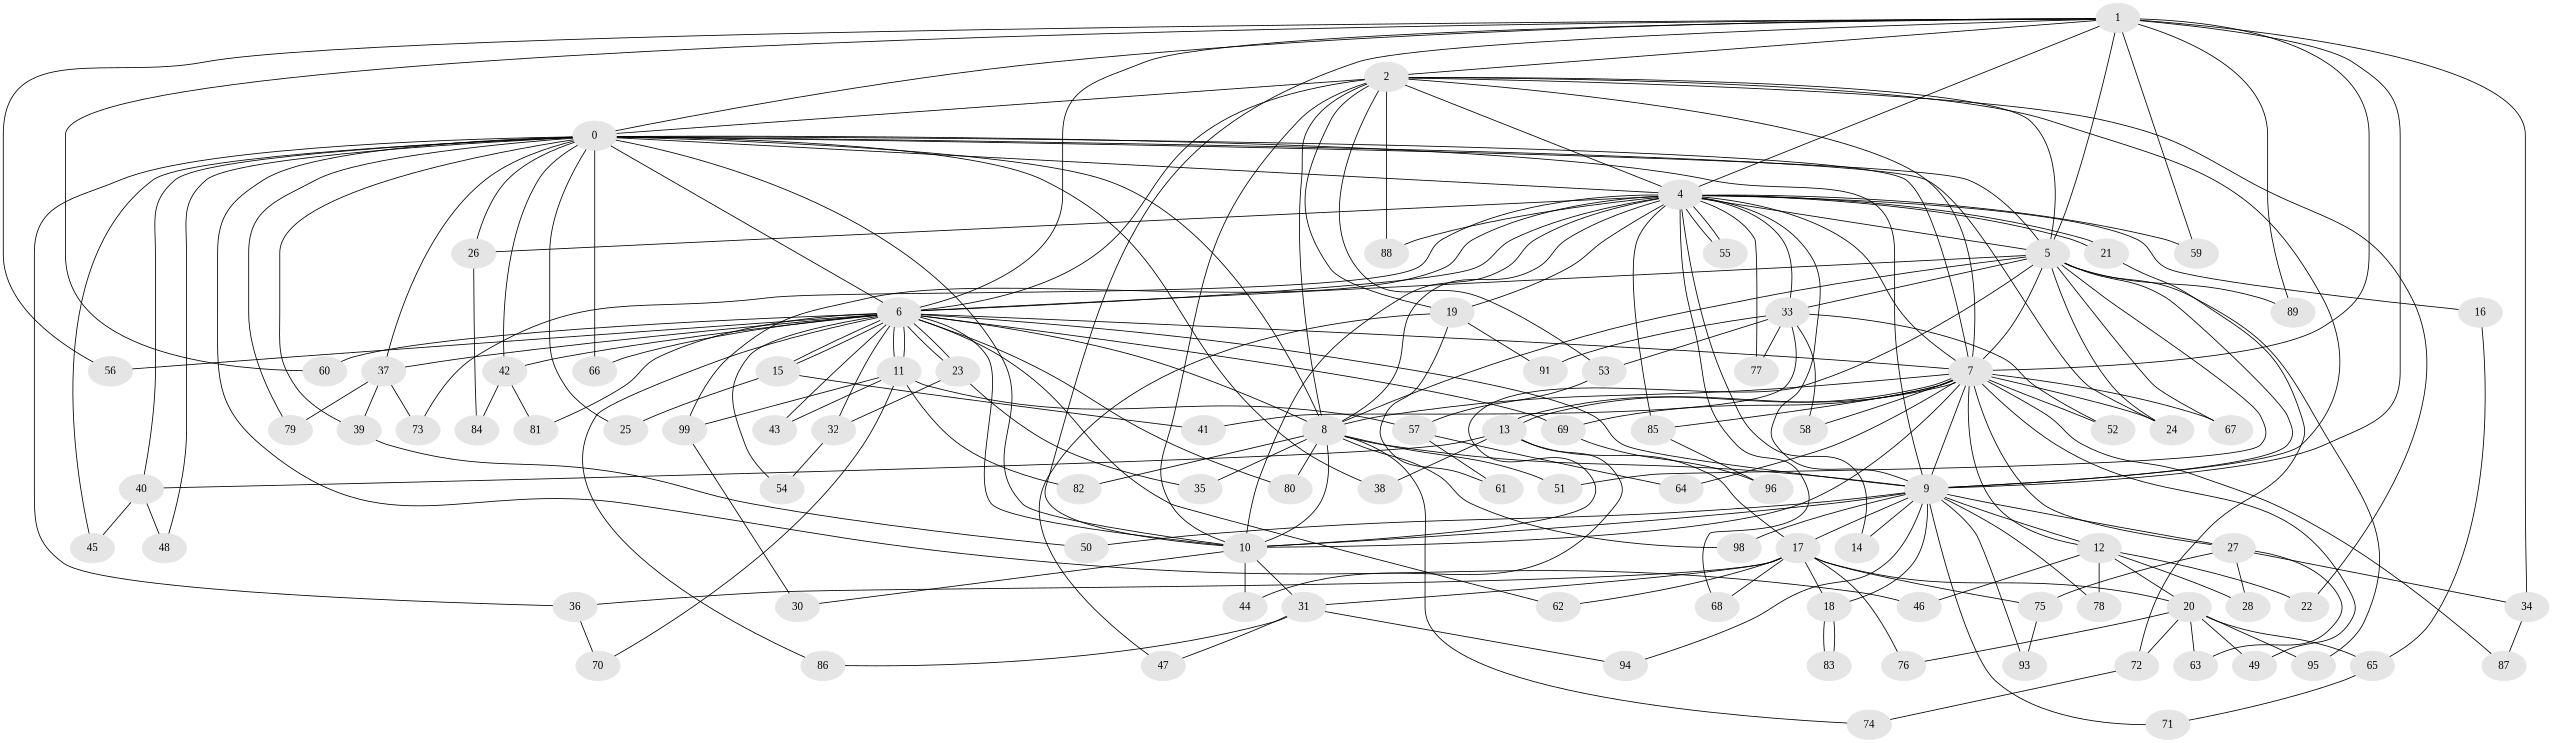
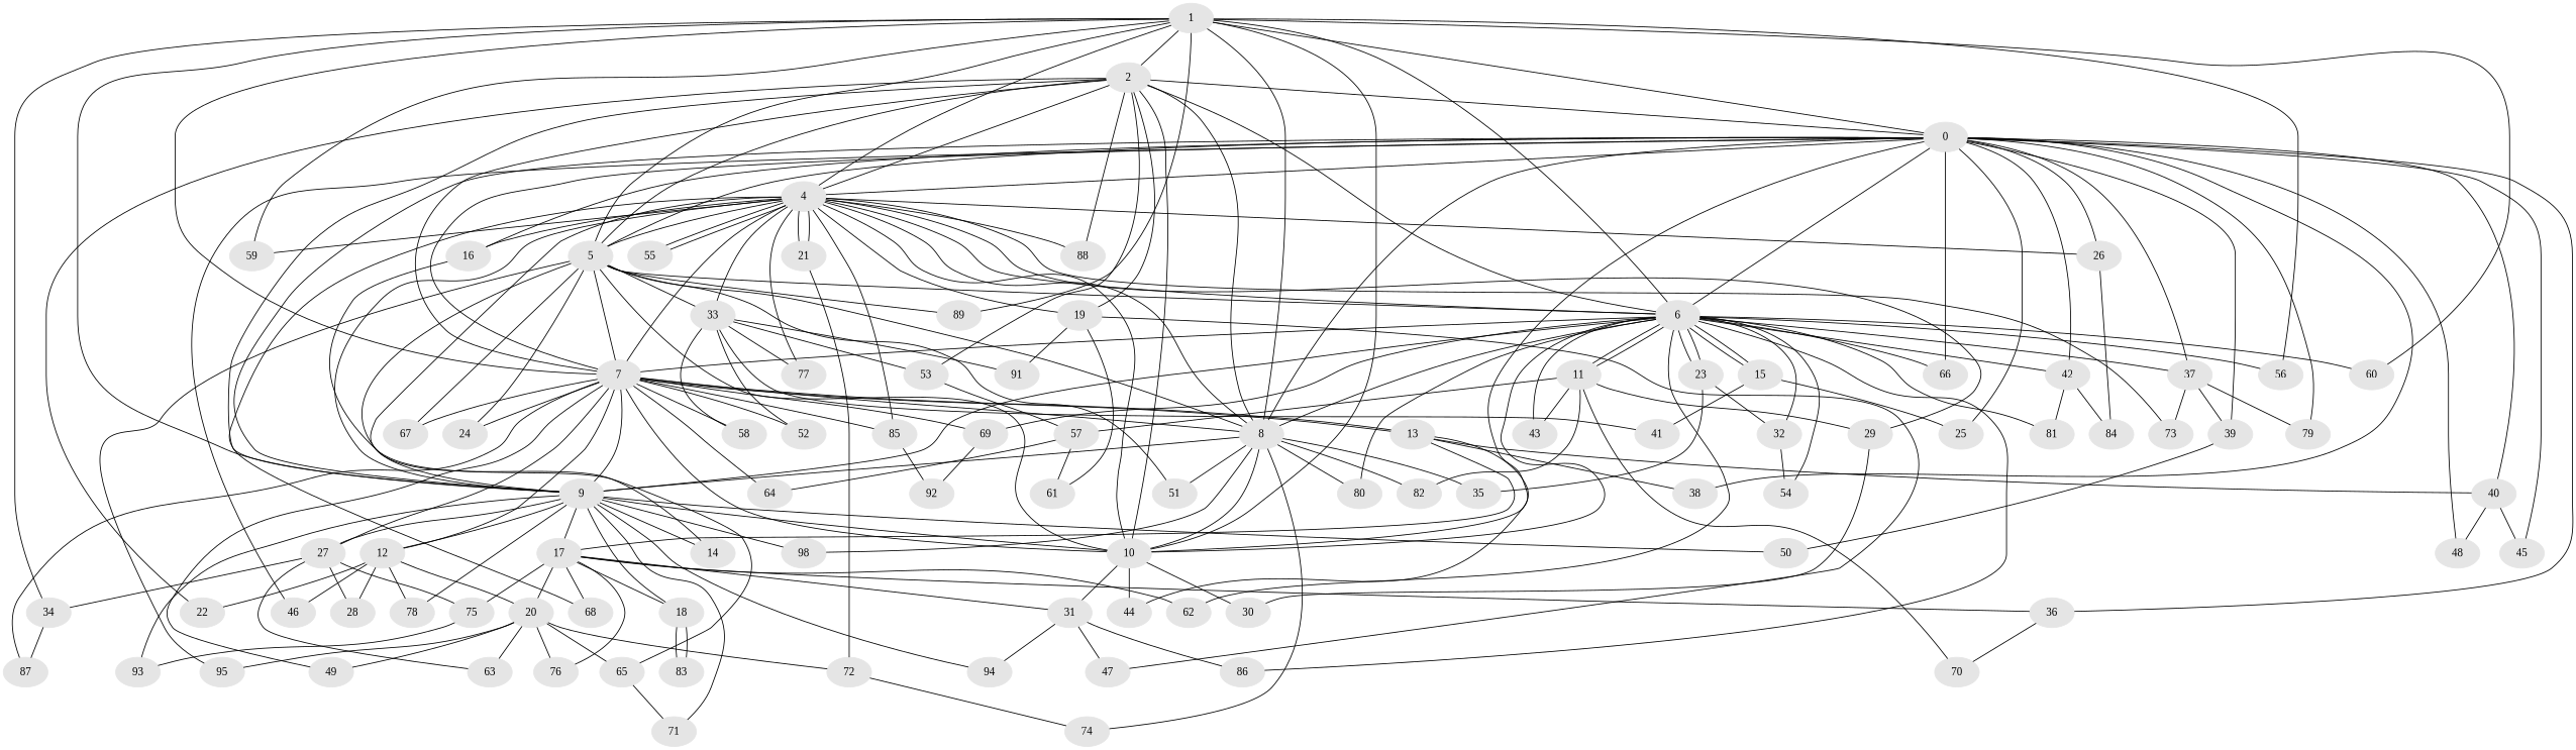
  graph {
    fontname="Liberation Serif"
    node [color=gray90 fontname="Liberation Serif" style=filled]
    edge [fontname="Liberation Serif"]
    1
    2
    n3 [label=0]
    4
    5
    6
    7
    8
    9
    10
    34
    56
    59
    60
    89
    19
    22
    53
    88
    16
    25
    26
    36
    37
    38
    39
    40
    42
    45
    46
    48
    66
    79
    14
    21
-   29 [label=99]
+   29
    33
    55
    68
    73
    77
    85
    24
    51
    67
    95
    11
    15
    23
    32
    43
    54
    62
    69
    80
    81
    86
    12
    13
    27
    49
    52
    58
    64
    87
    35
    74
    82
    n69 [label=98]
    17
    18
    50
    71
    78
    93
    94
    30
    31
    44
    47
    61
    91
    57
    65
    84
    70
    72
    41
-   92 [label=96]
+   92
    20
    28
    75
    63
    76
    83
    1 -- 2
    1 -- n3
    1 -- 4
    1 -- 5
    1 -- 6
    1 -- 7
+   1 -- 8
    1 -- 9
    1 -- 10
    1 -- 34
    1 -- 56
    1 -- 59
    1 -- 60
    1 -- 89
    2 -- n3
    2 -- 4
    2 -- 5
    2 -- 6
    2 -- 7
    2 -- 8
    2 -- 9
    2 -- 10
    2 -- 19
    2 -- 22
    2 -- 53
    2 -- 88
    n3 -- 4
    n3 -- 5
    n3 -- 6
    n3 -- 7
    n3 -- 8
    n3 -- 9
    n3 -- 10
-   n3 -- 24
+   n3 -- 16
    n3 -- 25
    n3 -- 26
    n3 -- 36
    n3 -- 37
    n3 -- 38
    n3 -- 39
    n3 -- 40
    n3 -- 42
    n3 -- 45
    n3 -- 46
    n3 -- 48
    n3 -- 66
    n3 -- 79
    4 -- 5
    4 -- 6
    4 -- 7
    4 -- 8
    4 -- 9
    4 -- 10
    4 -- 59
    4 -- 19
    4 -- 88
    4 -- 16
    4 -- 26
    4 -- 14
    4 -- 21
    4 -- 21
    4 -- 29
    4 -- 33
    4 -- 55
    4 -- 55
    4 -- 68
    4 -- 73
    4 -- 77
    4 -- 85
    5 -- 6
    5 -- 7
    5 -- 8
    5 -- 9
    5 -- 10
    5 -- 89
    5 -- 33
    5 -- 24
    5 -- 51
    5 -- 67
    5 -- 95
    6 -- 7
    6 -- 8
    6 -- 9
    6 -- 10
    6 -- 56
    6 -- 60
    6 -- 37
    6 -- 42
    6 -- 66
    6 -- 11
    6 -- 11
    6 -- 15
    6 -- 15
    6 -- 23
    6 -- 23
    6 -- 32
    6 -- 43
    6 -- 54
    6 -- 62
    6 -- 69
    6 -- 80
    6 -- 81
    6 -- 86
    7 -- 8
    7 -- 9
    7 -- 10
    7 -- 85
    7 -- 24
    7 -- 67
    7 -- 69
    7 -- 12
    7 -- 13
    7 -- 13
    7 -- 27
    7 -- 49
    7 -- 52
    7 -- 58
    7 -- 64
    7 -- 87
    8 -- 9
    8 -- 10
    8 -- 51
    8 -- 80
    8 -- 35
    8 -- 74
    8 -- 82
    8 -- n69
    9 -- 10
    9 -- 14
    9 -- 12
    9 -- 27
    9 -- n69
    9 -- 17
    9 -- 18
    9 -- 50
    9 -- 71
    9 -- 78
    9 -- 93
    9 -- 94
    10 -- 30
    10 -- 31
    10 -- 44
    34 -- 87
    19 -- 47
    19 -- 61
    19 -- 91
    53 -- 57
    16 -- 65
    26 -- 84
    36 -- 70
    37 -- 39
    37 -- 79
    37 -- 73
    39 -- 50
    40 -- 45
    40 -- 48
    42 -- 81
    42 -- 84
    21 -- 72
    29 -- 30
    33 -- 53
    33 -- 77
    33 -- 52
    33 -- 58
    33 -- 91
    33 -- 41
    85 -- 92
    11 -- 29
    11 -- 43
    11 -- 82
    11 -- 57
    11 -- 70
    15 -- 25
    15 -- 41
    23 -- 32
    23 -- 35
    32 -- 54
    69 -- 92
    12 -- 22
    12 -- 46
    12 -- 78
    12 -- 20
    12 -- 28
    13 -- 38
    13 -- 40
    13 -- 17
    13 -- 44
    27 -- 34
    27 -- 28
    27 -- 75
    27 -- 63
    17 -- 36
    17 -- 68
    17 -- 62
    17 -- 18
    17 -- 31
    17 -- 20
    17 -- 75
    17 -- 76
    18 -- 83
    18 -- 83
    31 -- 86
    31 -- 94
    31 -- 47
    57 -- 64
    57 -- 61
    65 -- 71
    72 -- 74
    20 -- 95
    20 -- 49
    20 -- 65
    20 -- 72
    20 -- 63
    20 -- 76
    75 -- 93
  }
